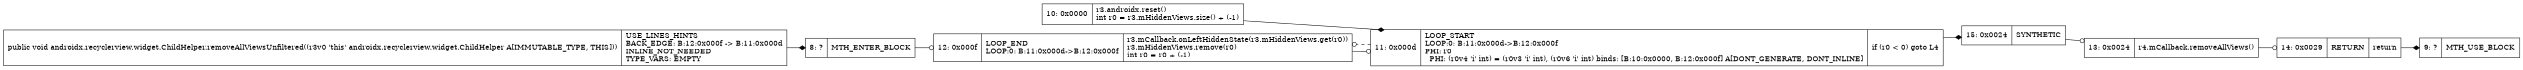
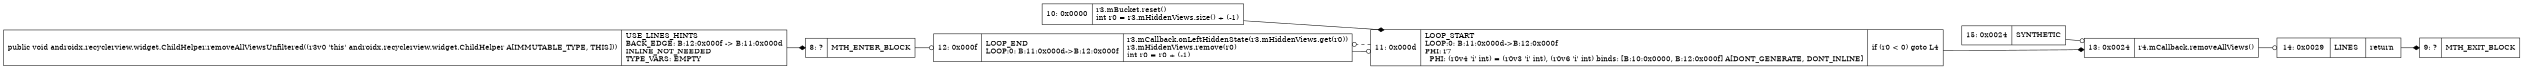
  digraph {
    rankdir=LR
    node [shape=record]
    edge [arrowhead=odot]
    n1 [label="{8\:\ ?|MTH_ENTER_BLOCK\l}"]
    n2 [label="{12\:\ 0x000f|LOOP_END\lLOOP:0: B:11:0x000d\-\>B:12:0x000f\l|r3.mCallback.onLeftHiddenState(r3.mHiddenViews.get(r0))\lr3.mHiddenViews.remove(r0)\lint r0 = r0 + (\-1)\l}"]
-   n3 [label="{10\:\ 0x0000|r3.androidx.reset()\lint r0 = r3.mHiddenViews.size() + (\-1)\l}"]
-   n4 [label="{11\:\ 0x000d|LOOP_START\lLOOP:0: B:11:0x000d\-\>B:12:0x000f\lPHI: r0 \l  PHI: (r0v4 'i' int) = (r0v3 'i' int), (r0v6 'i' int) binds: [B:10:0x0000, B:12:0x000f] A[DONT_GENERATE, DONT_INLINE]\l|if (r0 \< 0) goto L4\l}"]
+   n3 [label="{10\:\ 0x0000|r3.mBucket.reset()\lint r0 = r3.mHiddenViews.size() + (\-1)\l}"]
+   n4 [label="{11\:\ 0x000d|LOOP_START\lLOOP:0: B:11:0x000d\-\>B:12:0x000f\lPHI: r7 \l  PHI: (r0v4 'i' int) = (r0v3 'i' int), (r0v6 'i' int) binds: [B:10:0x0000, B:12:0x000f] A[DONT_GENERATE, DONT_INLINE]\l|if (r0 \< 0) goto L4\l}"]
    n5 [label="{15\:\ 0x0024|SYNTHETIC\l}"]
    n6 [label="{13\:\ 0x0024|r4.mCallback.removeAllViews()\l}"]
-   n7 [label="{14\:\ 0x0029|RETURN\l|return\l}"]
-   n8 [label="{9\:\ ?|MTH_USE_BLOCK\l}"]
+   n7 [label="{14\:\ 0x0029|LINES\l|return\l}"]
+   n8 [label="{9\:\ ?|MTH_EXIT_BLOCK\l}"]
    n9 [label="{public void androidx.recyclerview.widget.ChildHelper.removeAllViewsUnfiltered((r3v0 'this' androidx.recyclerview.widget.ChildHelper A[IMMUTABLE_TYPE, THIS]))  | USE_LINES_HINTS\lBACK_EDGE: B:12:0x000f \-\> B:11:0x000d\lINLINE_NOT_NEEDED\lTYPE_VARS: EMPTY\l}"]
    n1 -> n2
    n2 -> n4
    n3 -> n4 [arrowhead=diamond]
    n4 -> n2 [style=dashed]
-   n4 -> n5 [arrowhead=diamond]
+   n4 -> n6 [arrowhead=diamond]
    n5 -> n6
    n6 -> n7
    n7 -> n8 [arrowhead=diamond]
    n9 -> n1 [arrowhead=diamond]
  }
